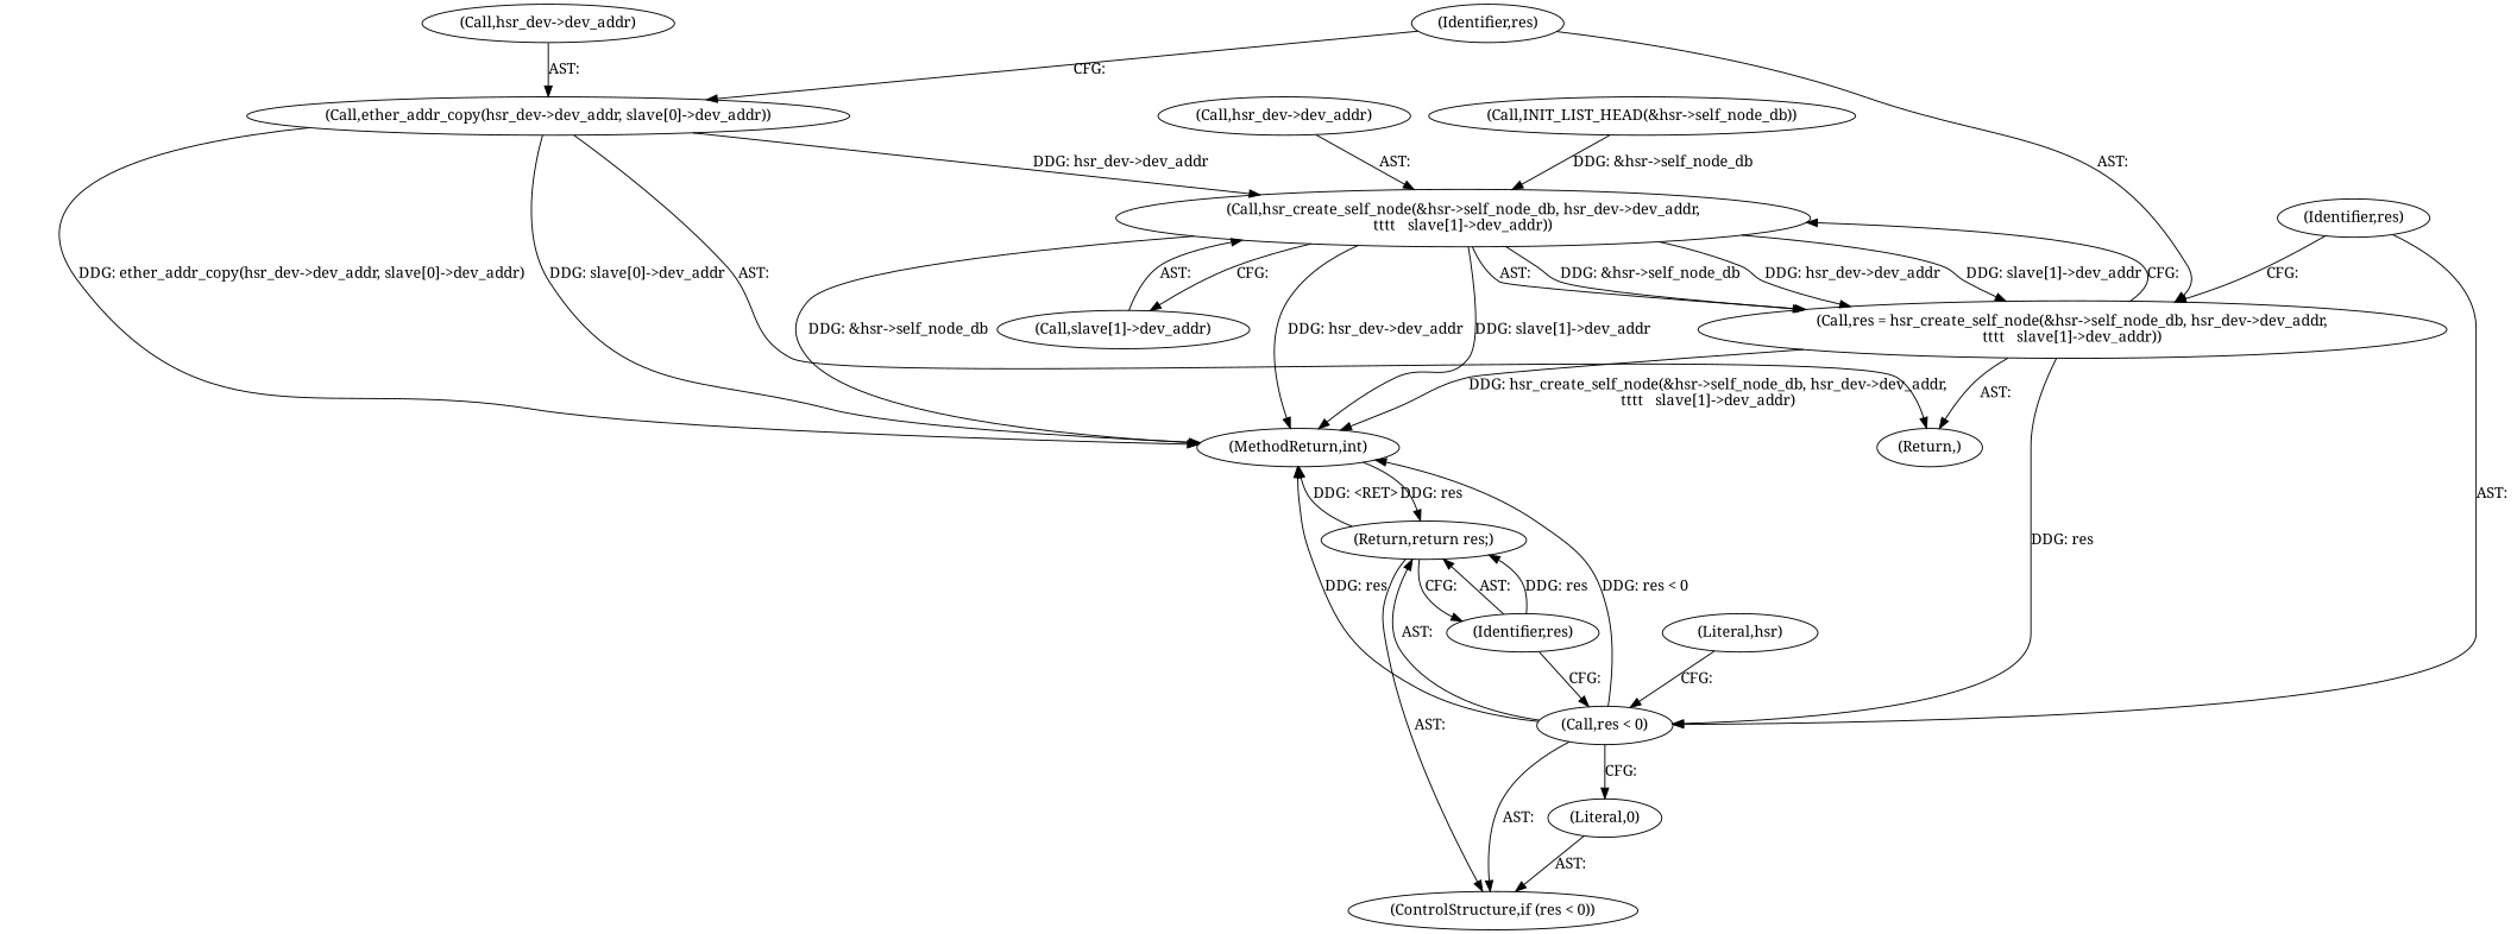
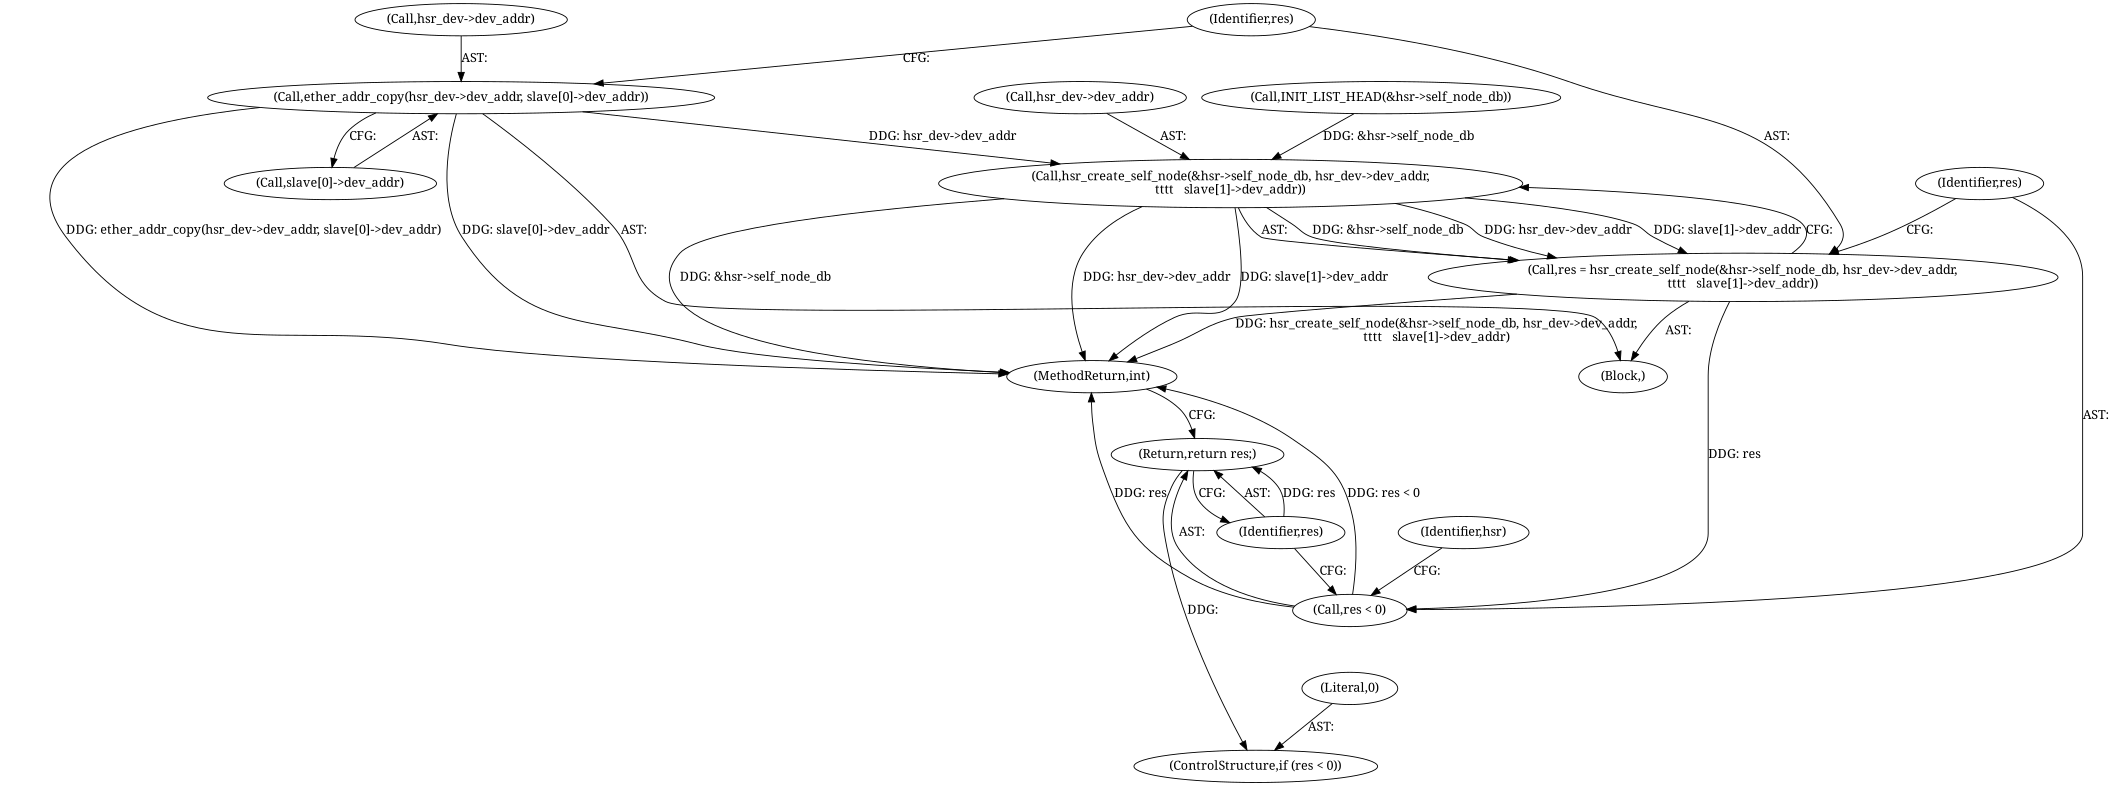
  digraph {
    fontname="Noto Serif"
    node [fontname="Noto Serif"]
    edge [fontname="Noto Serif"]
    n1 [label="(Call,ether_addr_copy(hsr_dev->dev_addr, slave[0]->dev_addr))"]
    n2 [label="(Call,hsr_create_self_node(&hsr->self_node_db, hsr_dev->dev_addr,\n\t\t\t\t   slave[1]->dev_addr))"]
-   n3 [label="(Return,)"]
+   n3 [label="(Block,)"]
+   n4 [label="(Call,slave[0]->dev_addr)"]
    n5 [label="(MethodReturn,int)"]
    n6 [label="(Call,res = hsr_create_self_node(&hsr->self_node_db, hsr_dev->dev_addr,\n\t\t\t\t   slave[1]->dev_addr))"]
-   n7 [label="(Call,slave[1]->dev_addr)"]
    n8 [label="(Return,return res;)"]
    n9 [label="(Call,res < 0)"]
    n10 [label="(ControlStructure,if (res < 0))"]
    n11 [label="(Literal,0)"]
    n12 [label="(Identifier,res)"]
    n13 [label="(Identifier,res)"]
    n14 [label="(Call,hsr_dev->dev_addr)"]
    n15 [label="(Call,hsr_dev->dev_addr)"]
    n16 [label="(Identifier,res)"]
-   n17 [label="(Literal,hsr)"]
+   n17 [label="(Identifier,hsr)"]
    n18 [label="(Call,INIT_LIST_HEAD(&hsr->self_node_db))"]
    n1 -> n2 [label="DDG: hsr_dev->dev_addr"]
    n1 -> n3 [label="AST: "]
+   n1 -> n4 [label="CFG: "]
    n1 -> n5 [label="DDG: ether_addr_copy(hsr_dev->dev_addr, slave[0]->dev_addr)"]
    n1 -> n5 [label="DDG: slave[0]->dev_addr"]
    n2 -> n5 [label="DDG: slave[1]->dev_addr"]
    n2 -> n5 [label="DDG: &hsr->self_node_db"]
    n2 -> n5 [label="DDG: hsr_dev->dev_addr"]
    n2 -> n6 [label="AST: "]
    n2 -> n6 [label="DDG: &hsr->self_node_db"]
    n2 -> n6 [label="DDG: hsr_dev->dev_addr"]
    n2 -> n6 [label="DDG: slave[1]->dev_addr"]
-   n2 -> n7 [label="CFG: "]
-   n5 -> n8 [label="DDG: res"]
+   n4 -> n1 [label="AST: "]
+   n5 -> n8 [label="CFG: "]
    n6 -> n2 [label="CFG: "]
    n6 -> n3 [label="AST: "]
    n6 -> n5 [label="DDG: hsr_create_self_node(&hsr->self_node_db, hsr_dev->dev_addr,\n\t\t\t\t   slave[1]->dev_addr)"]
    n6 -> n9 [label="DDG: res"]
-   n7 -> n2 [label="AST: "]
-   n8 -> n5 [label="DDG: <RET>"]
-   n8 -> n10 [label="AST: "]
+   n8 -> n10 [label="DDG: "]
    n8 -> n12 [label="CFG: "]
    n9 -> n5 [label="DDG: res < 0"]
    n9 -> n5 [label="DDG: res"]
    n9 -> n8 [label="AST: "]
-   n9 -> n10 [label="AST: "]
-   n9 -> n11 [label="CFG: "]
    n11 -> n10 [label="AST: "]
    n12 -> n8 [label="AST: "]
    n12 -> n8 [label="DDG: res"]
    n12 -> n9 [label="CFG: "]
    n13 -> n6 [label="CFG: "]
    n13 -> n9 [label="AST: "]
    n14 -> n2 [label="AST: "]
    n15 -> n1 [label="AST: "]
    n16 -> n1 [label="CFG: "]
    n16 -> n6 [label="AST: "]
    n17 -> n9 [label="CFG: "]
    n18 -> n2 [label="DDG: &hsr->self_node_db"]
  }
